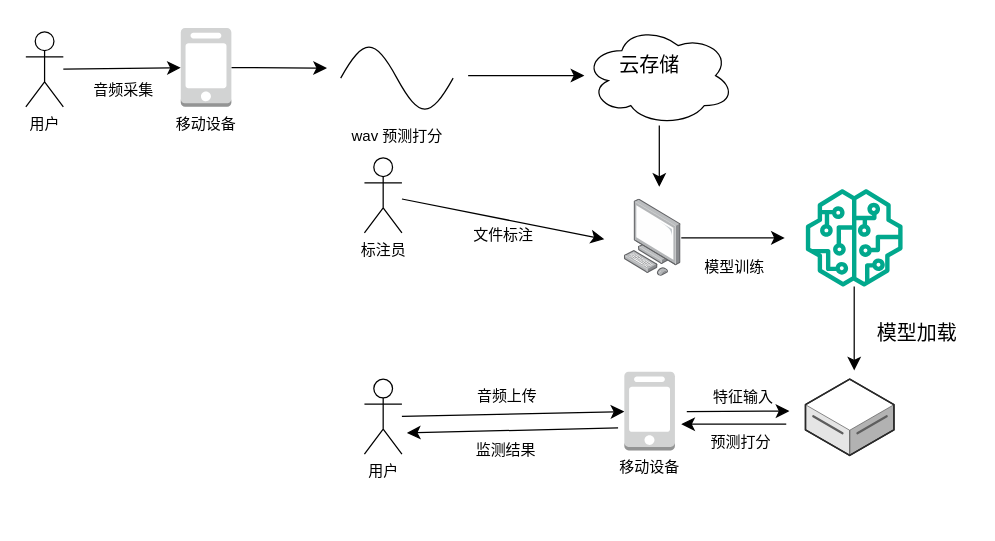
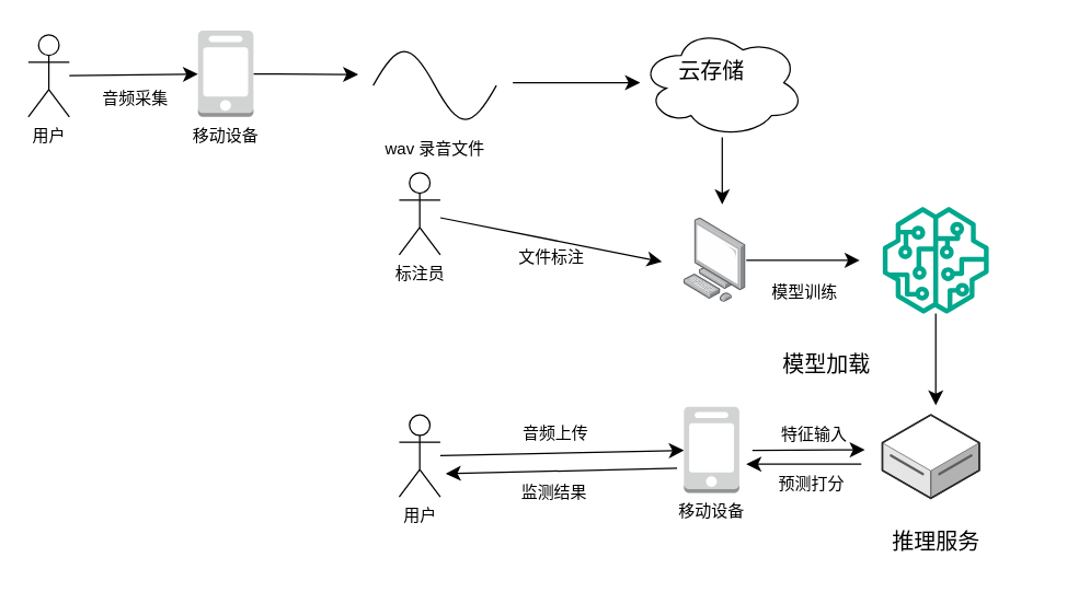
  <mxCell id="0" />
  <mxCell id="1" parent="0" />
  <mxCell id="2" style="edgeStyle=none;curved=1;rounded=0;orthogonalLoop=1;jettySize=auto;html=1;fontSize=12;startSize=8;endSize=8;" edge="1" parent="1" source="4" target="6"><mxGeometry relative="1" as="geometry" /></mxCell>
  <mxCell id="3" value="音频采集" style="edgeLabel;html=1;align=center;verticalAlign=middle;resizable=0;points=[];fontSize=12;" vertex="1" connectable="0" parent="2"><mxGeometry x="-0.122" y="-1" relative="1" as="geometry"><mxPoint x="6" y="16" as="offset" /></mxGeometry></mxCell>
  <mxCell id="4" value="用户" style="shape=umlActor;verticalLabelPosition=bottom;verticalAlign=top;html=1;outlineConnect=0;" vertex="1" parent="1"><mxGeometry x="20" y="25" width="30" height="60" as="geometry" /></mxCell>
  <mxCell id="5" style="edgeStyle=none;curved=1;rounded=0;orthogonalLoop=1;jettySize=auto;html=1;fontSize=12;startSize=8;endSize=8;" edge="1" parent="1" source="6"><mxGeometry relative="1" as="geometry"><mxPoint x="261" y="54" as="targetPoint" /></mxGeometry></mxCell>
  <mxCell id="6" value="移动设备" style="outlineConnect=0;dashed=0;verticalLabelPosition=bottom;verticalAlign=top;align=center;html=1;shape=mxgraph.aws3.mobile_client;fillColor=#D2D3D3;gradientColor=none;" vertex="1" parent="1"><mxGeometry x="144" y="22" width="40.5" height="63" as="geometry" /></mxCell>
  <mxCell id="7" style="edgeStyle=none;curved=1;rounded=0;orthogonalLoop=1;jettySize=auto;html=1;exitX=0;exitY=0.5;exitDx=0;exitDy=0;exitPerimeter=0;fontSize=12;startSize=8;endSize=8;" edge="1" parent="1" source="6" target="6"><mxGeometry relative="1" as="geometry" /></mxCell>
  <mxCell id="8" value="" style="edgeStyle=none;curved=1;rounded=0;orthogonalLoop=1;jettySize=auto;html=1;fontSize=12;startSize=8;endSize=8;" edge="1" parent="1" target="11"><mxGeometry relative="1" as="geometry"><mxPoint x="374" y="60" as="sourcePoint" /></mxGeometry></mxCell>
- <mxCell id="9" value="wav 预测打分" style="pointerEvents=1;verticalLabelPosition=bottom;shadow=0;dashed=0;align=center;html=1;verticalAlign=top;shape=mxgraph.electrical.waveforms.sine_wave;" vertex="1" parent="1"><mxGeometry x="272" y="29" width="90" height="66.18" as="geometry" /></mxCell>
+ <mxCell id="9" value="wav 录音文件" style="pointerEvents=1;verticalLabelPosition=bottom;shadow=0;dashed=0;align=center;html=1;verticalAlign=top;shape=mxgraph.electrical.waveforms.sine_wave;" vertex="1" parent="1"><mxGeometry x="272" y="29" width="90" height="66.18" as="geometry" /></mxCell>
  <mxCell id="10" style="edgeStyle=none;curved=1;rounded=0;orthogonalLoop=1;jettySize=auto;html=1;fontSize=12;startSize=8;endSize=8;" edge="1" parent="1" source="11"><mxGeometry relative="1" as="geometry"><mxPoint x="527" y="149" as="targetPoint" /></mxGeometry></mxCell>
  <mxCell id="11" value="" style="ellipse;shape=cloud;whiteSpace=wrap;html=1;verticalAlign=top;pointerEvents=1;shadow=0;dashed=0;" vertex="1" parent="1"><mxGeometry x="467" y="20" width="120" height="80" as="geometry" /></mxCell>
  <mxCell id="12" value="云存储" style="text;html=1;align=center;verticalAlign=middle;resizable=0;points=[];autosize=1;strokeColor=none;fillColor=none;fontSize=16;" vertex="1" parent="1"><mxGeometry x="486" y="36.59" width="66" height="31" as="geometry" /></mxCell>
  <mxCell id="13" style="edgeStyle=none;curved=1;rounded=0;orthogonalLoop=1;jettySize=auto;html=1;fontSize=12;startSize=8;endSize=8;" edge="1" parent="1" source="15"><mxGeometry relative="1" as="geometry"><mxPoint x="483" y="191" as="targetPoint" /></mxGeometry></mxCell>
  <mxCell id="14" value="文件标注" style="edgeLabel;html=1;align=center;verticalAlign=middle;resizable=0;points=[];fontSize=12;" vertex="1" connectable="0" parent="13"><mxGeometry x="-0.245" y="-2" relative="1" as="geometry"><mxPoint x="20" y="15" as="offset" /></mxGeometry></mxCell>
  <mxCell id="15" value="标注员" style="shape=umlActor;verticalLabelPosition=bottom;verticalAlign=top;html=1;outlineConnect=0;" vertex="1" parent="1"><mxGeometry x="291" y="125.8" width="30" height="60" as="geometry" /></mxCell>
  <mxCell id="16" value="" style="edgeStyle=none;curved=1;rounded=0;orthogonalLoop=1;jettySize=auto;html=1;fontSize=12;startSize=8;endSize=8;" edge="1" parent="1" source="18"><mxGeometry relative="1" as="geometry"><mxPoint x="627.4" y="189.9" as="targetPoint" /></mxGeometry></mxCell>
  <mxCell id="17" value="模型训练" style="edgeLabel;html=1;align=center;verticalAlign=middle;resizable=0;points=[];fontSize=12;" vertex="1" connectable="0" parent="16"><mxGeometry x="-0.24" y="2" relative="1" as="geometry"><mxPoint x="11" y="26" as="offset" /></mxGeometry></mxCell>
  <mxCell id="18" value="" style="image;points=[];aspect=fixed;html=1;align=center;shadow=0;dashed=0;image=img/lib/allied_telesis/computer_and_terminals/Personal_Computer.svg;" vertex="1" parent="1"><mxGeometry x="499" y="159" width="45.6" height="61.8" as="geometry" /></mxCell>
  <mxCell id="19" style="edgeStyle=none;curved=1;rounded=0;orthogonalLoop=1;jettySize=auto;html=1;fontSize=12;startSize=8;endSize=8;" edge="1" parent="1" source="20"><mxGeometry relative="1" as="geometry"><mxPoint x="683" y="296" as="targetPoint" /></mxGeometry></mxCell>
  <mxCell id="20" value="" style="sketch=0;outlineConnect=0;fontColor=#232F3E;gradientColor=none;fillColor=#01A88D;strokeColor=none;dashed=0;verticalLabelPosition=bottom;verticalAlign=top;align=center;html=1;fontSize=12;fontStyle=0;aspect=fixed;pointerEvents=1;shape=mxgraph.aws4.sagemaker_model;" vertex="1" parent="1"><mxGeometry x="644" y="150.9" width="78" height="78" as="geometry" /></mxCell>
  <mxCell id="21" style="edgeStyle=none;curved=1;rounded=0;orthogonalLoop=1;jettySize=auto;html=1;fontSize=12;startSize=8;endSize=8;" edge="1" parent="1" source="23" target="26"><mxGeometry relative="1" as="geometry"><mxPoint x="711" y="-27.059" as="targetPoint" /></mxGeometry></mxCell>
  <mxCell id="22" value="音频上传" style="edgeLabel;html=1;align=center;verticalAlign=middle;resizable=0;points=[];fontSize=12;" vertex="1" connectable="0" parent="21"><mxGeometry x="-0.093" y="-1" relative="1" as="geometry"><mxPoint x="2" y="-15" as="offset" /></mxGeometry></mxCell>
  <mxCell id="23" value="用户" style="shape=umlActor;verticalLabelPosition=bottom;verticalAlign=top;html=1;outlineConnect=0;" vertex="1" parent="1"><mxGeometry x="291" y="303" width="30" height="60" as="geometry" /></mxCell>
  <mxCell id="24" style="edgeStyle=none;curved=1;rounded=0;orthogonalLoop=1;jettySize=auto;html=1;fontSize=12;startSize=8;endSize=8;" edge="1" parent="1"><mxGeometry relative="1" as="geometry"><mxPoint x="631.118" y="328.5" as="targetPoint" /><mxPoint x="549" y="329" as="sourcePoint" /></mxGeometry></mxCell>
  <mxCell id="25" value="特征输入" style="edgeLabel;html=1;align=center;verticalAlign=middle;resizable=0;points=[];fontSize=12;" vertex="1" connectable="0" parent="24"><mxGeometry x="-0.13" y="-2" relative="1" as="geometry"><mxPoint x="8" y="-13" as="offset" /></mxGeometry></mxCell>
  <mxCell id="26" value="移动设备" style="outlineConnect=0;dashed=0;verticalLabelPosition=bottom;verticalAlign=top;align=center;html=1;shape=mxgraph.aws3.mobile_client;fillColor=#D2D3D3;gradientColor=none;" vertex="1" parent="1"><mxGeometry x="499" y="297" width="40.5" height="63" as="geometry" /></mxCell>
  <mxCell id="27" value="" style="verticalLabelPosition=bottom;html=1;verticalAlign=top;strokeWidth=1;align=center;outlineConnect=0;dashed=0;outlineConnect=0;shape=mxgraph.aws3d.dataServer;strokeColor=#5E5E5E;aspect=fixed;" vertex="1" parent="1"><mxGeometry x="644" y="303" width="70.78" height="61" as="geometry" /></mxCell>
- <mxCell id="29" value="模型加载" style="text;html=1;align=center;verticalAlign=middle;resizable=0;points=[];autosize=1;strokeColor=none;fillColor=none;fontSize=16;" vertex="1" parent="1"><mxGeometry x="692" y="250" width="82" height="31" as="geometry" /></mxCell>
+ <mxCell id="28" value="推理服务" style="text;html=1;align=center;verticalAlign=middle;resizable=0;points=[];autosize=1;strokeColor=none;fillColor=none;fontSize=16;" vertex="1" parent="1"><mxGeometry x="642" y="380" width="82" height="31" as="geometry" /></mxCell>
+ <mxCell id="29" value="模型加载" style="text;html=1;align=center;verticalAlign=middle;resizable=0;points=[];autosize=1;strokeColor=none;fillColor=none;fontSize=16;" vertex="1" parent="1"><mxGeometry x="562" y="250" width="82" height="31" as="geometry" /></mxCell>
  <mxCell id="30" value="" style="endArrow=classic;html=1;rounded=0;fontSize=12;startSize=8;endSize=8;curved=1;" edge="1" parent="1"><mxGeometry width="50" height="50" relative="1" as="geometry"><mxPoint x="628.6" y="339" as="sourcePoint" /><mxPoint x="544.6" y="339" as="targetPoint" /></mxGeometry></mxCell>
  <mxCell id="31" value="预测打分" style="edgeLabel;html=1;align=center;verticalAlign=middle;resizable=0;points=[];fontSize=12;" vertex="1" connectable="0" parent="30"><mxGeometry x="-0.164" y="1" relative="1" as="geometry"><mxPoint x="-2" y="13" as="offset" /></mxGeometry></mxCell>
  <mxCell id="32" value="" style="endArrow=classic;html=1;rounded=0;fontSize=12;startSize=8;endSize=8;curved=1;" edge="1" parent="1"><mxGeometry width="50" height="50" relative="1" as="geometry"><mxPoint x="494" y="342" as="sourcePoint" /><mxPoint x="325" y="346" as="targetPoint" /></mxGeometry></mxCell>
  <mxCell id="33" value="监测结果" style="edgeLabel;html=1;align=center;verticalAlign=middle;resizable=0;points=[];fontSize=12;" vertex="1" connectable="0" parent="32"><mxGeometry x="-0.164" y="1" relative="1" as="geometry"><mxPoint x="-20" y="15" as="offset" /></mxGeometry></mxCell>
